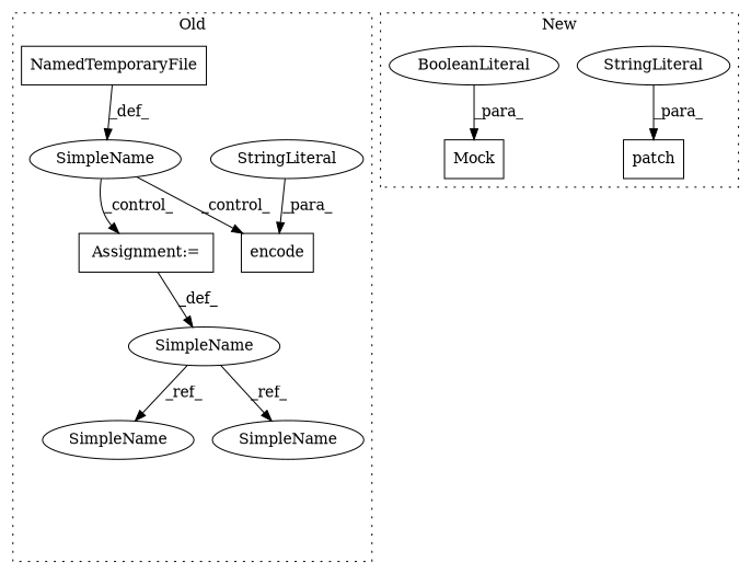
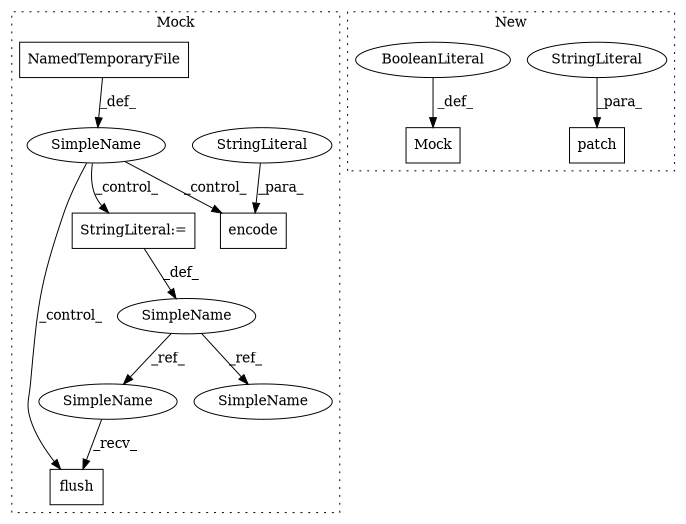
  digraph {
    node [a=32 l=4 s=966 shape=ellipse]
    n1 [l="7,1" label=encode s="997,1011" shape=box]
    n2 [a=45 l=7 label=StringLiteral s=1004]
    n3 [a=42 label=SimpleName l="" s=""]
+   n4 [l=7 label=flush s=1026 shape=box]
    n5 [l=20 label=NamedTemporaryFile s=905 shape=box]
    n6 [a=42 label=SimpleName]
-   n7 [a=7 label="Assignment:=" shape=box]
+   n7 [a=7 label="StringLiteral:=" shape=box]
    n8 [a=42 label=SimpleName s=978]
    n9 [a=42 label=SimpleName s=1021]
    n10 [l="6,1" label=patch s="962,995" shape=box]
    n11 [l="5,1" label=Mock s="985,994" shape=box]
    n12 [a=45 l=11 label=StringLiteral s=968]
    n13 [a=9 label=BooleanLiteral s=990]
    subgraph cluster_1 {
-     label=Old
+     label=Mock
      style=dotted
      n1
      n2
      n3
+     n4
      n5
      n6
      n7
      n8
      n9
    }
    subgraph cluster_2 {
      label=New
      style=dotted
      n10
      n11
      n12
      n13
    }
    n2 -> n1 [label=_para_]
    n3 -> n1 [label=_control_]
+   n3 -> n4 [label=_control_]
    n3 -> n7 [label=_control_]
    n5 -> n3 [label=_def_]
    n6 -> n8 [label=_ref_]
    n6 -> n9 [label=_ref_]
    n7 -> n6 [label=_def_]
+   n9 -> n4 [label=_recv_]
    n12 -> n10 [label=_para_]
-   n13 -> n11 [label=_para_]
+   n13 -> n11 [label=_def_]
  }
